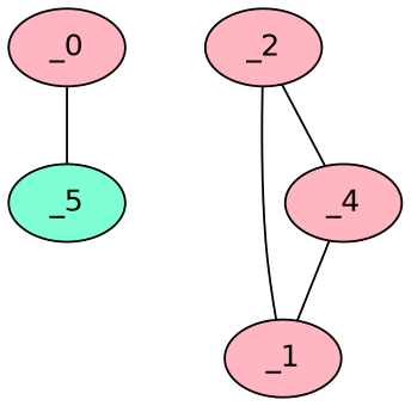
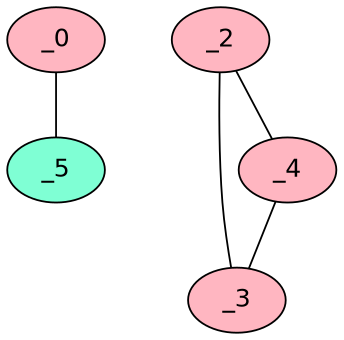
  graph {
    fontname="DejaVu Sans"
    node [fillcolor=lightpink fontname="DejaVu Sans" style=filled]
    edge [fontname="DejaVu Sans"]
    _0 [x=1.02601 y=2.84037]
    _5 [fillcolor=aquamarine x=1.89933 y=1.49137]
    _2 [x=2.43464 y=0.6883]
-   _3 [x=2.92597 y=2.75493 label=_1]
+   _3 [x=2.92597 y=2.75493]
    _4 [x=0.732582 y=1.75333]
    _0 -- _5
    _2 -- _3
    _2 -- _4
    _4 -- _3
  }
